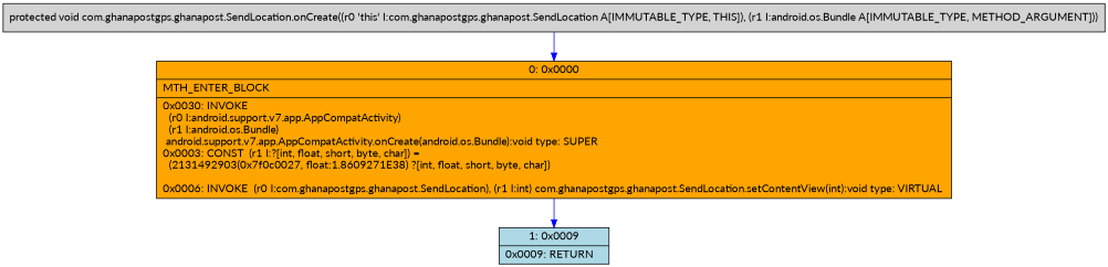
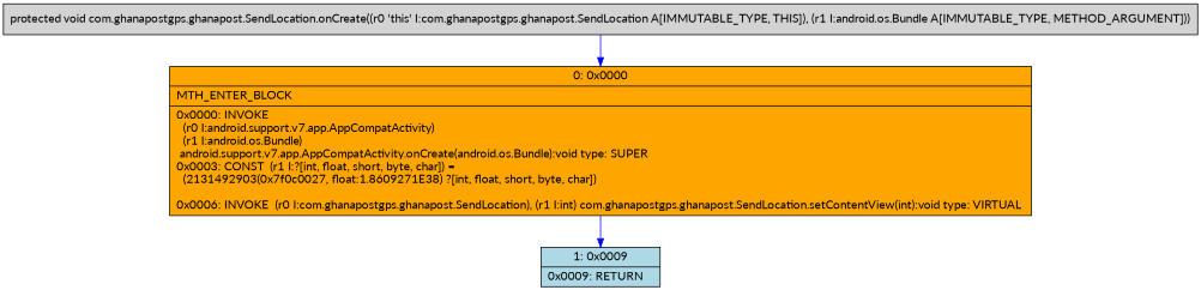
  digraph {
    fontname=Lato
    node [shape=record style=filled fontname=Lato]
    edge [color=blue fontname=Lato]
-   n1 [label="{0\:\ 0x0000|MTH_ENTER_BLOCK\l|0x0030: INVOKE  \l  (r0 I:android.support.v7.app.AppCompatActivity)\l  (r1 I:android.os.Bundle)\l android.support.v7.app.AppCompatActivity.onCreate(android.os.Bundle):void type: SUPER \l0x0003: CONST  (r1 I:?[int, float, short, byte, char]) = \l  (2131492903(0x7f0c0027, float:1.8609271E38) ?[int, float, short, byte, char])\l \l0x0006: INVOKE  (r0 I:com.ghanapostgps.ghanapost.SendLocation), (r1 I:int) com.ghanapostgps.ghanapost.SendLocation.setContentView(int):void type: VIRTUAL \l}" fillcolor=orange]
+   n1 [label="{0\:\ 0x0000|MTH_ENTER_BLOCK\l|0x0000: INVOKE  \l  (r0 I:android.support.v7.app.AppCompatActivity)\l  (r1 I:android.os.Bundle)\l android.support.v7.app.AppCompatActivity.onCreate(android.os.Bundle):void type: SUPER \l0x0003: CONST  (r1 I:?[int, float, short, byte, char]) = \l  (2131492903(0x7f0c0027, float:1.8609271E38) ?[int, float, short, byte, char])\l \l0x0006: INVOKE  (r0 I:com.ghanapostgps.ghanapost.SendLocation), (r1 I:int) com.ghanapostgps.ghanapost.SendLocation.setContentView(int):void type: VIRTUAL \l}" fillcolor=orange]
    n2 [label="{1\:\ 0x0009|0x0009: RETURN   \l}" fillcolor=lightblue]
    n3 [label="{protected void com.ghanapostgps.ghanapost.SendLocation.onCreate((r0 'this' I:com.ghanapostgps.ghanapost.SendLocation A[IMMUTABLE_TYPE, THIS]), (r1 I:android.os.Bundle A[IMMUTABLE_TYPE, METHOD_ARGUMENT])) }" fillcolor=lightgrey]
    n1 -> n2
    n3 -> n1
  }
